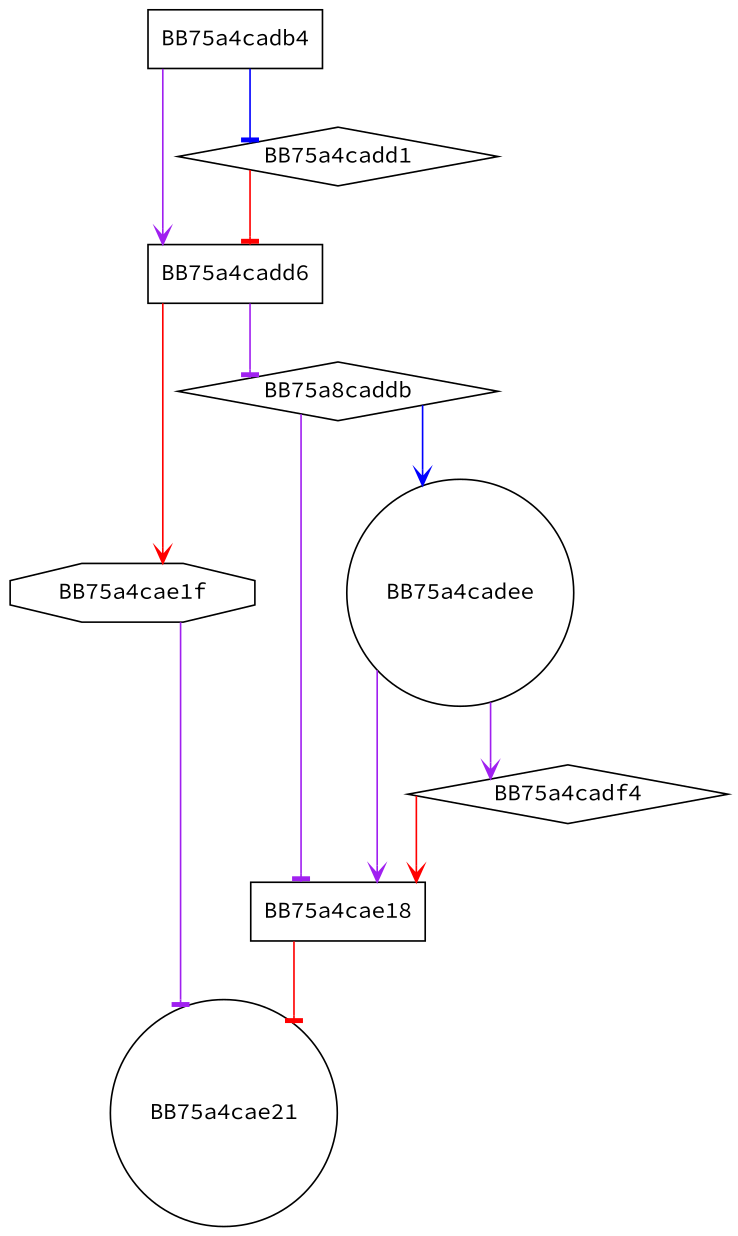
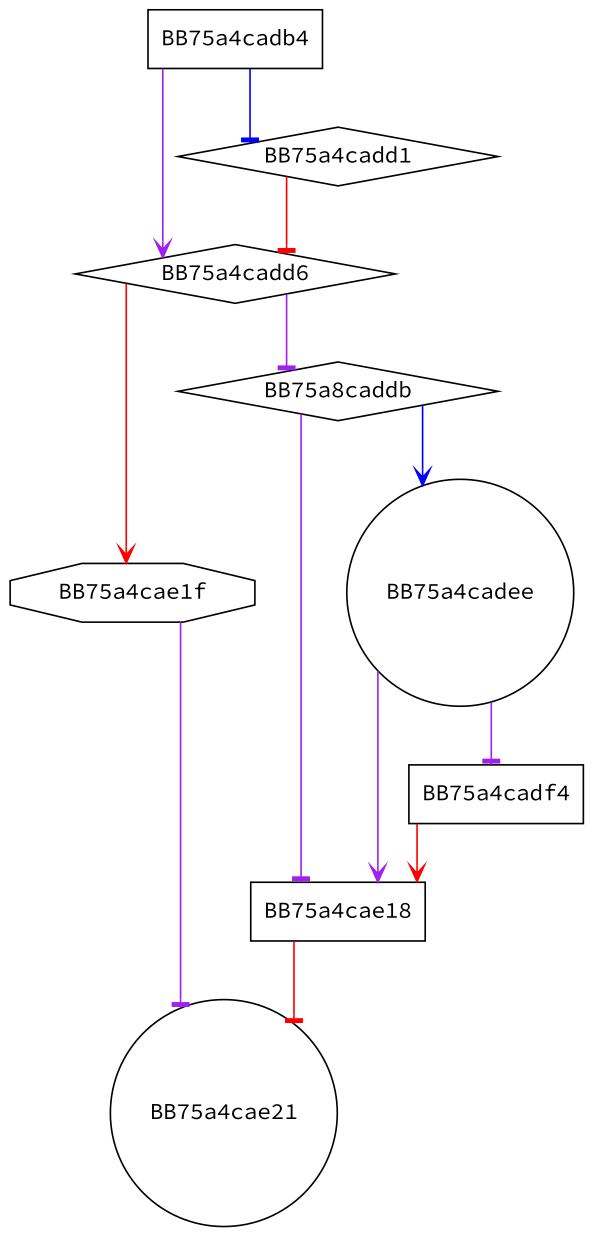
  digraph {
    fontname="Source Code Pro"
    splines=ortho
    node [fontname="Source Code Pro" shape=box]
    edge [arrowhead=tee color=purple fontname="Source Code Pro"]
    BB75a4cadb4
-   BB75a4cadd6
+   BB75a4cadd6 [shape=diamond]
    BB75a4cadd1 [shape=diamond]
    BB75a4cae1f [shape=octagon]
    n5 [label=BB75a8caddb shape=diamond]
    BB75a4cae21 [shape=circle]
    BB75a4cae18
    BB75a4cadee [shape=circle]
-   BB75a4cadf4 [shape=diamond]
+   BB75a4cadf4
    BB75a4cadb4 -> BB75a4cadd6 [arrowhead=vee]
    BB75a4cadb4 -> BB75a4cadd1 [color=blue]
    BB75a4cadd6 -> BB75a4cae1f [arrowhead=vee color=red]
    BB75a4cadd6 -> n5
    BB75a4cadd1 -> BB75a4cadd6 [color=red]
    BB75a4cae1f -> BB75a4cae21
    n5 -> BB75a4cae18
    n5 -> BB75a4cadee [arrowhead=vee color=blue]
    BB75a4cae18 -> BB75a4cae21 [color=red]
    BB75a4cadee -> BB75a4cae18 [arrowhead=vee]
-   BB75a4cadee -> BB75a4cadf4 [arrowhead=vee]
+   BB75a4cadee -> BB75a4cadf4
    BB75a4cadf4 -> BB75a4cae18 [arrowhead=vee color=red]
  }
